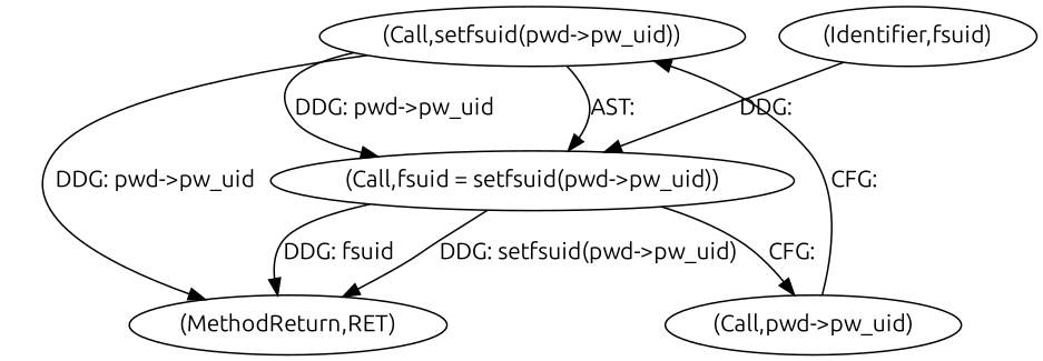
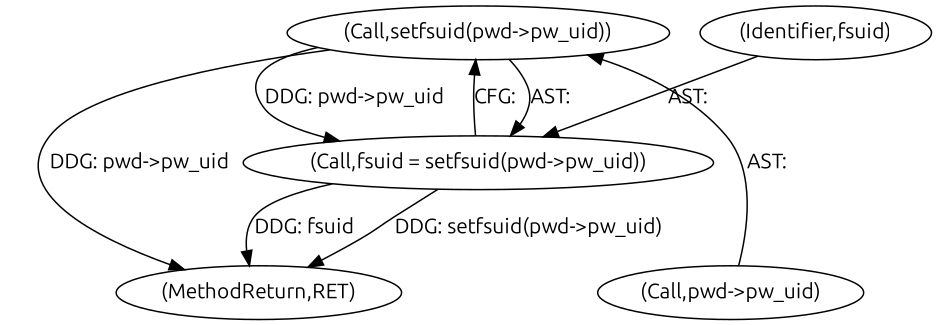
  digraph {
    fontname=Ubuntu
    node [fontname=Ubuntu]
    edge [fontname=Ubuntu]
    n1 [label="(Call,setfsuid(pwd->pw_uid))"]
    n2 [label="(Call,fsuid = setfsuid(pwd->pw_uid))"]
    n3 [label="(MethodReturn,RET)"]
    n4 [label="(Call,pwd->pw_uid)"]
    n5 [label="(Identifier,fsuid)"]
    n1 -> n2 [label="AST: "]
    n1 -> n2 [label="DDG: pwd->pw_uid"]
    n1 -> n3 [label="DDG: pwd->pw_uid"]
-   n2 -> n4 [label="CFG: "]
+   n2 -> n1 [label="CFG: "]
    n2 -> n3 [label="DDG: setfsuid(pwd->pw_uid)"]
    n2 -> n3 [label="DDG: fsuid"]
-   n4 -> n1 [label="CFG: "]
-   n5 -> n2 [label="DDG: "]
+   n4 -> n1 [label="AST: "]
+   n5 -> n2 [label="AST: "]
  }
